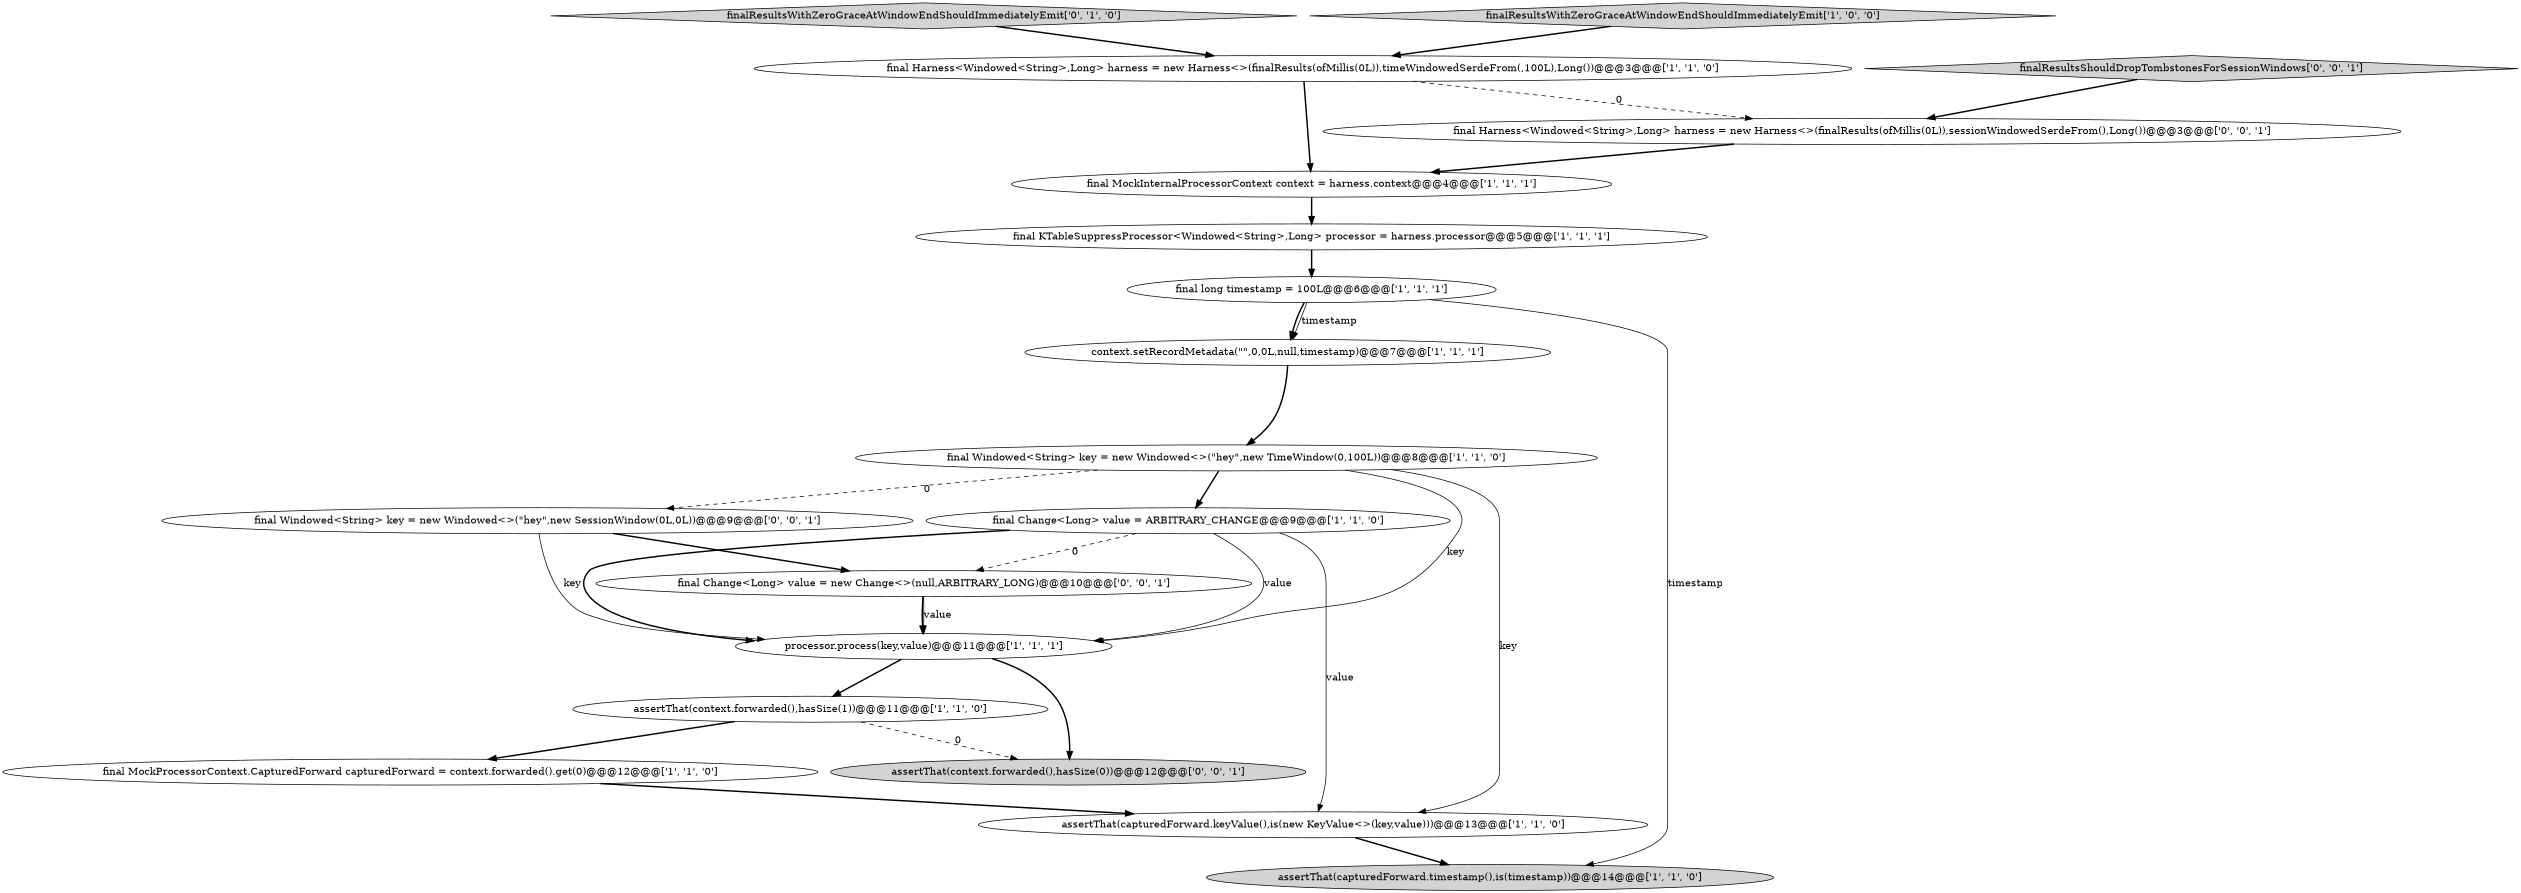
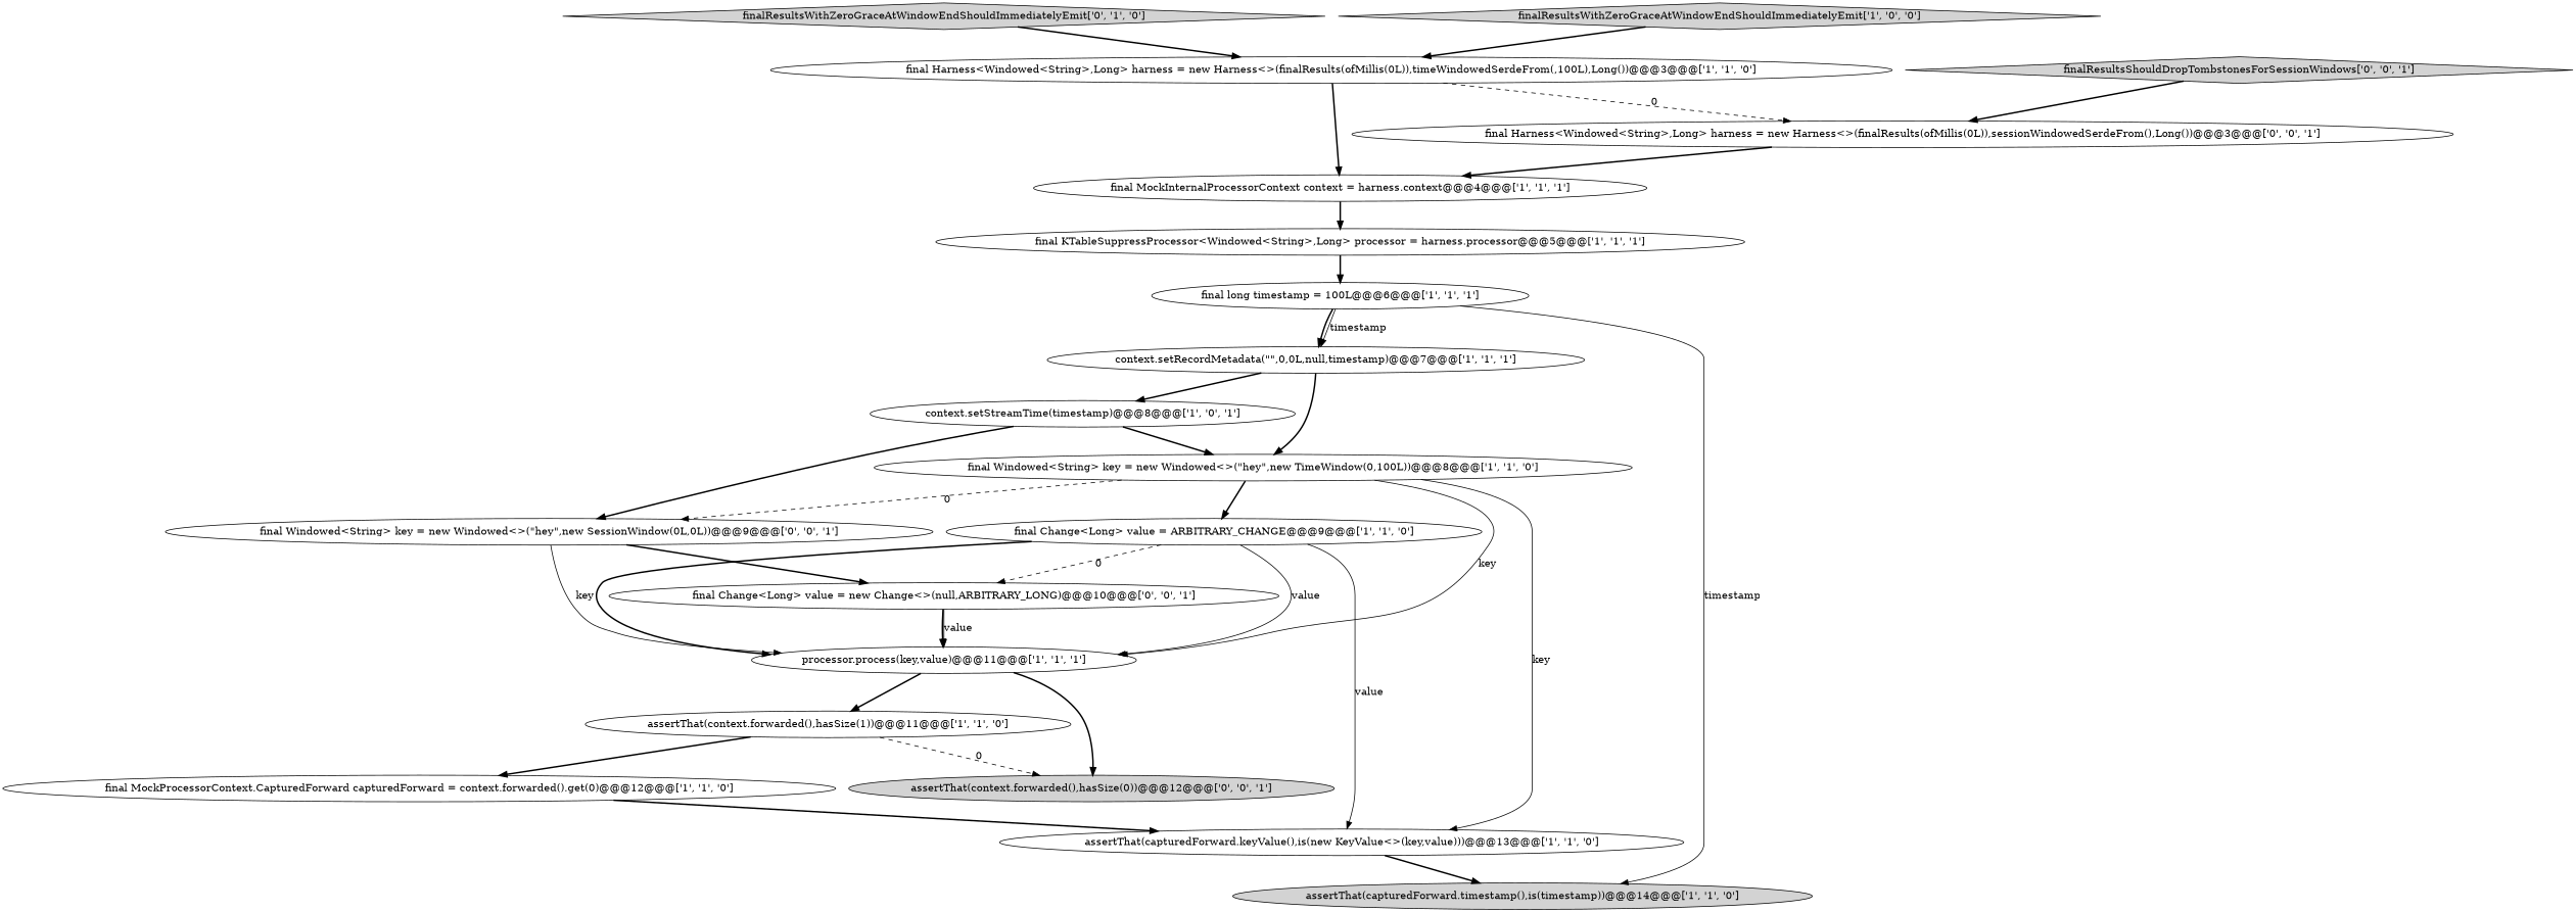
  digraph {
    node [fillcolor=white shape=ellipse style=filled]
    edge [style=bold]
    n1 [label="context.setRecordMetadata(\"\",0,0L,null,timestamp)@@@7@@@['1', '1', '1']"]
+   n2 [label="context.setStreamTime(timestamp)@@@8@@@['1', '0', '1']"]
    n3 [label="final Windowed<String> key = new Windowed<>(\"hey\",new TimeWindow(0,100L))@@@8@@@['1', '1', '0']"]
    n4 [label="final Windowed<String> key = new Windowed<>(\"hey\",new SessionWindow(0L,0L))@@@9@@@['0', '0', '1']"]
    n5 [label="processor.process(key,value)@@@11@@@['1', '1', '1']"]
    n6 [label="final Change<Long> value = ARBITRARY_CHANGE@@@9@@@['1', '1', '0']"]
    n7 [label="assertThat(capturedForward.keyValue(),is(new KeyValue<>(key,value)))@@@13@@@['1', '1', '0']"]
    n8 [label="final Harness<Windowed<String>,Long> harness = new Harness<>(finalResults(ofMillis(0L)),timeWindowedSerdeFrom(,100L),Long())@@@3@@@['1', '1', '0']"]
    n9 [label="final MockInternalProcessorContext context = harness.context@@@4@@@['1', '1', '1']"]
    n10 [label="final Harness<Windowed<String>,Long> harness = new Harness<>(finalResults(ofMillis(0L)),sessionWindowedSerdeFrom(),Long())@@@3@@@['0', '0', '1']"]
    n11 [label="final KTableSuppressProcessor<Windowed<String>,Long> processor = harness.processor@@@5@@@['1', '1', '1']"]
    n12 [label="final Change<Long> value = new Change<>(null,ARBITRARY_LONG)@@@10@@@['0', '0', '1']"]
    n13 [fillcolor=lightgray label="finalResultsWithZeroGraceAtWindowEndShouldImmediatelyEmit['0', '1', '0']" shape=diamond]
    n14 [fillcolor=lightgray label="assertThat(context.forwarded(),hasSize(0))@@@12@@@['0', '0', '1']"]
    n15 [fillcolor=lightgray label="finalResultsShouldDropTombstonesForSessionWindows['0', '0', '1']" shape=diamond]
    n16 [label="assertThat(context.forwarded(),hasSize(1))@@@11@@@['1', '1', '0']"]
    n17 [label="final MockProcessorContext.CapturedForward capturedForward = context.forwarded().get(0)@@@12@@@['1', '1', '0']"]
    n18 [fillcolor=lightgray label="assertThat(capturedForward.timestamp(),is(timestamp))@@@14@@@['1', '1', '0']"]
    n19 [label="final long timestamp = 100L@@@6@@@['1', '1', '1']"]
    n20 [fillcolor=lightgray label="finalResultsWithZeroGraceAtWindowEndShouldImmediatelyEmit['1', '0', '0']" shape=diamond]
+   n1 -> n2
    n1 -> n3
+   n2 -> n3
+   n2 -> n4
    n3 -> n4 [label=0 style=dashed]
    n3 -> n5 [label=key style=solid]
    n3 -> n6
    n3 -> n7 [label=key style=solid]
    n4 -> n5 [label=key style=solid]
    n4 -> n12
    n5 -> n14
    n5 -> n16
    n6 -> n5
    n6 -> n5 [label=value style=solid]
    n6 -> n7 [label=value style=solid]
    n6 -> n12 [label=0 style=dashed]
    n7 -> n18
    n8 -> n9
    n8 -> n10 [label=0 style=dashed]
    n9 -> n11
    n10 -> n9
    n11 -> n19
    n12 -> n5
    n12 -> n5 [label=value style=solid]
    n13 -> n8
    n15 -> n10
    n16 -> n14 [label=0 style=dashed]
    n16 -> n17
    n17 -> n7
    n19 -> n1 [label=timestamp style=solid]
    n19 -> n1
    n19 -> n18 [label=timestamp style=solid]
    n20 -> n8
  }
